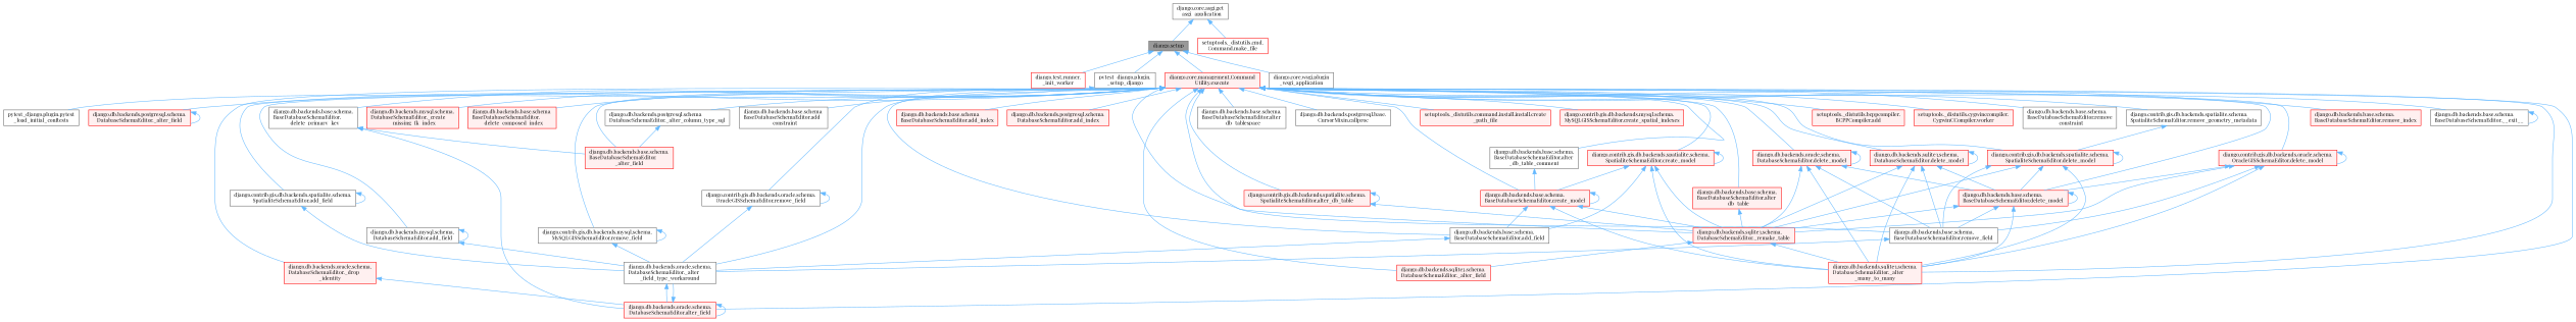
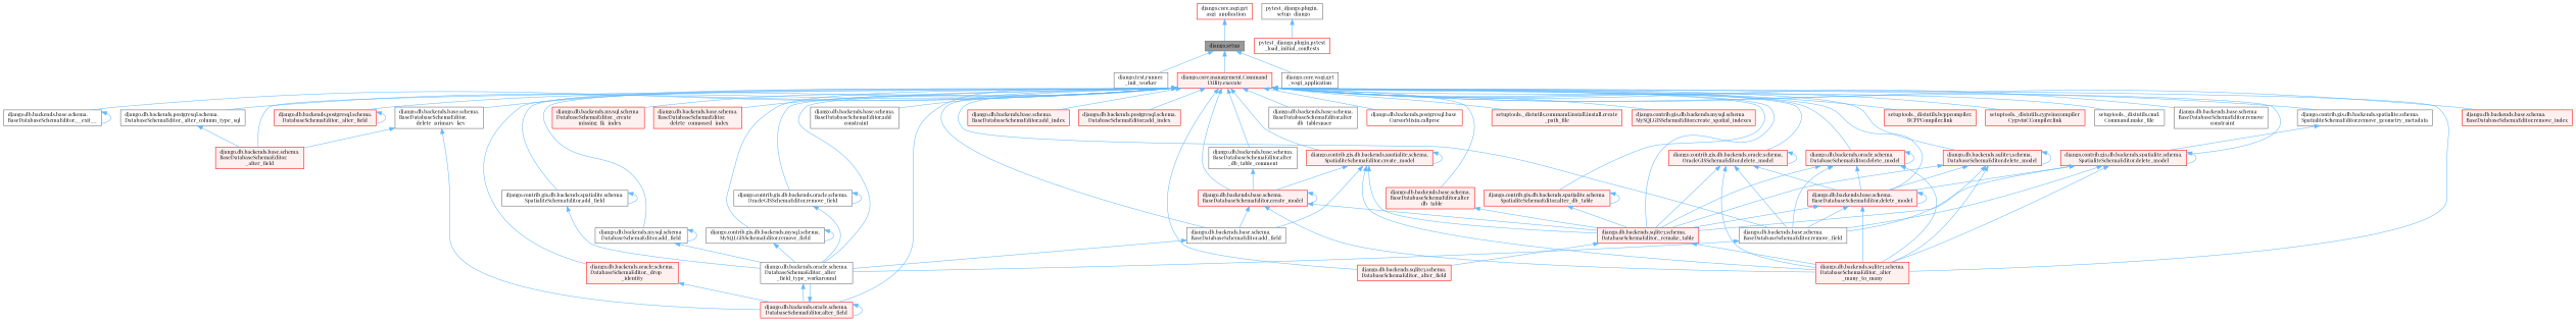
  digraph {
    fontname="Playfair Display"
    rankdir=TB
    node [color=red fillcolor="#FFF0F0" fontname="Playfair Display" fontsize=10 shape=box style=filled]
    edge [color=steelblue1 dir=back fontname="Playfair Display" fontsize=10 labelfontname=Helvetica labelfontsize=10 style=solid]
    n1 [color=gray40 fillcolor=grey60 fontcolor=black height=0.2 label="django.setup" width=0.4]
-   n2 [fillcolor=white height=0.2 label="django.test.runner.\l_init_worker" width=0.4]
+   n2 [color=grey40 fillcolor=white height=0.2 label="django.test.runner.\l_init_worker" width=0.4]
    n3 [color=grey40 fillcolor=white height=0.2 label="pytest_django.plugin.\l_setup_django" width=0.4]
    n4 [height=0.2 label="django.core.management.Command\lUtility.execute" width=0.4]
-   n5 [color=grey40 fillcolor=white height=0.2 label="django.core.wsgi.plugin\l_wsgi_application" width=0.4]
-   n6 [color=grey40 fillcolor=white height=0.2 label="pytest_django.plugin.pytest\l_load_initial_conftests" width=0.4]
+   n5 [color=grey40 fillcolor=white height=0.2 label="django.core.wsgi.get\l_wsgi_application" width=0.4]
+   n6 [fillcolor=white height=0.2 label="pytest_django.plugin.pytest\l_load_initial_conftests" width=0.4]
    n7 [color=grey40 fillcolor=white height=0.2 label="django.db.backends.base.schema.\lBaseDatabaseSchemaEditor.__exit__" width=0.4]
    n8 [color=grey40 fillcolor=white height=0.2 label="django.db.backends.postgresql.schema.\lDatabaseSchemaEditor._alter_column_type_sql" width=0.4]
    n9 [height=0.2 label="django.db.backends.base.schema.\lBaseDatabaseSchemaEditor.\l_alter_field" width=0.4]
    n10 [height=0.2 label="django.db.backends.postgresql.schema.\lDatabaseSchemaEditor._alter_field" width=0.4]
    n11 [height=0.2 label="django.db.backends.sqlite3.schema.\lDatabaseSchemaEditor._alter_field" width=0.4]
    n12 [color=grey40 fillcolor=white height=0.2 label="django.db.backends.oracle.schema.\lDatabaseSchemaEditor._alter\l_field_type_workaround" width=0.4]
    n13 [height=0.2 label="django.db.backends.oracle.schema.\lDatabaseSchemaEditor.alter_field" width=0.4]
    n14 [height=0.2 label="django.db.backends.sqlite3.schema.\lDatabaseSchemaEditor._alter\l_many_to_many" width=0.4]
    n15 [height=0.2 label="django.db.backends.mysql.schema.\lDatabaseSchemaEditor._create\l_missing_fk_index" width=0.4]
    n16 [height=0.2 label="django.db.backends.base.schema.\lBaseDatabaseSchemaEditor.\l_delete_composed_index" width=0.4]
    n17 [color=grey40 fillcolor=white height=0.2 label="django.db.backends.base.schema.\lBaseDatabaseSchemaEditor.\l_delete_primary_key" width=0.4]
    n18 [height=0.2 label="django.db.backends.oracle.schema.\lDatabaseSchemaEditor._drop\l_identity" width=0.4]
    n19 [height=0.2 label="django.db.backends.sqlite3.schema.\lDatabaseSchemaEditor._remake_table" width=0.4]
    n20 [color=grey40 fillcolor=white height=0.2 label="django.db.backends.base.schema.\lBaseDatabaseSchemaEditor.add\l_constraint" width=0.4]
    n21 [color=grey40 fillcolor=white height=0.2 label="django.contrib.gis.db.backends.spatialite.schema.\lSpatialiteSchemaEditor.add_field" width=0.4]
    n22 [color=grey40 fillcolor=white height=0.2 label="django.db.backends.base.schema.\lBaseDatabaseSchemaEditor.add_field" width=0.4]
    n23 [color=grey40 fillcolor=white height=0.2 label="django.db.backends.mysql.schema.\lDatabaseSchemaEditor.add_field" width=0.4]
    n24 [height=0.2 label="django.db.backends.base.schema.\lBaseDatabaseSchemaEditor.add_index" width=0.4]
    n25 [height=0.2 label="django.db.backends.postgresql.schema.\lDatabaseSchemaEditor.add_index" width=0.4]
    n26 [height=0.2 label="django.contrib.gis.db.backends.spatialite.schema.\lSpatialiteSchemaEditor.alter_db_table" width=0.4]
    n27 [height=0.2 label="django.db.backends.base.schema.\lBaseDatabaseSchemaEditor.alter\l_db_table" width=0.4]
    n28 [color=grey40 fillcolor=white height=0.2 label="django.db.backends.base.schema.\lBaseDatabaseSchemaEditor.alter\l_db_table_comment" width=0.4]
    n29 [height=0.2 label="django.db.backends.base.schema.\lBaseDatabaseSchemaEditor.create_model" width=0.4]
    n30 [color=grey40 fillcolor=white height=0.2 label="django.db.backends.base.schema.\lBaseDatabaseSchemaEditor.alter\l_db_tablespace" width=0.4]
-   n31 [color=grey40 fillcolor=white height=0.2 label="django.db.backends.postgresql.base.\lCursorMixin.callproc" width=0.4]
+   n31 [fillcolor=white height=0.2 label="django.db.backends.postgresql.base.\lCursorMixin.callproc" width=0.4]
    n32 [height=0.2 label="django.contrib.gis.db.backends.spatialite.schema.\lSpatialiteSchemaEditor.create_model" width=0.4]
    n33 [height=0.2 label="setuptools._distutils.command.install.install.create\l_path_file" width=0.4]
    n34 [height=0.2 label="django.contrib.gis.db.backends.mysql.schema.\lMySQLGISSchemaEditor.create_spatial_indexes" width=0.4]
    n35 [height=0.2 label="django.contrib.gis.db.backends.oracle.schema.\lOracleGISSchemaEditor.delete_model" width=0.4]
    n36 [height=0.2 label="django.db.backends.base.schema.\lBaseDatabaseSchemaEditor.delete_model" width=0.4]
    n37 [color=grey40 fillcolor=white height=0.2 label="django.db.backends.base.schema.\lBaseDatabaseSchemaEditor.remove_field" width=0.4]
    n38 [height=0.2 label="django.contrib.gis.db.backends.spatialite.schema.\lSpatialiteSchemaEditor.delete_model" width=0.4]
    n39 [height=0.2 label="django.db.backends.oracle.schema.\lDatabaseSchemaEditor.delete_model" width=0.4]
    n40 [height=0.2 label="django.db.backends.sqlite3.schema.\lDatabaseSchemaEditor.delete_model" width=0.4]
-   n41 [height=0.2 label="setuptools._distutils.bcppcompiler.\lBCPPCompiler.add" width=0.4]
-   n42 [height=0.2 label="setuptools._distutils.cygwinccompiler.\lCygwinCCompiler.worker" width=0.4]
-   n43 [fillcolor=white height=0.2 label="setuptools._distutils.cmd.\lCommand.make_file" width=0.4]
+   n41 [height=0.2 label="setuptools._distutils.bcppcompiler.\lBCPPCompiler.link" width=0.4]
+   n42 [height=0.2 label="setuptools._distutils.cygwinccompiler.\lCygwinCCompiler.link" width=0.4]
+   n43 [color=grey40 fillcolor=white height=0.2 label="setuptools._distutils.cmd.\lCommand.make_file" width=0.4]
    n44 [color=grey40 fillcolor=white height=0.2 label="django.db.backends.base.schema.\lBaseDatabaseSchemaEditor.remove\l_constraint" width=0.4]
    n45 [color=grey40 fillcolor=white height=0.2 label="django.contrib.gis.db.backends.mysql.schema.\lMySQLGISSchemaEditor.remove_field" width=0.4]
    n46 [color=grey40 fillcolor=white height=0.2 label="django.contrib.gis.db.backends.oracle.schema.\lOracleGISSchemaEditor.remove_field" width=0.4]
    n47 [color=grey40 fillcolor=white height=0.2 label="django.contrib.gis.db.backends.spatialite.schema.\lSpatialiteSchemaEditor.remove_geometry_metadata" width=0.4]
    n48 [height=0.2 label="django.db.backends.base.schema.\lBaseDatabaseSchemaEditor.remove_index" width=0.4]
-   n49 [color=grey40 fillcolor=white height=0.2 label="django.core.asgi.get\l_asgi_application" width=0.4]
+   n49 [fillcolor=white height=0.2 label="django.core.asgi.get\l_asgi_application" width=0.4]
    n1 -> n2
-   n1 -> n3
    n1 -> n4
    n1 -> n5
    n3 -> n6
    n4 -> n7
    n4 -> n8
    n4 -> n9
    n4 -> n10
    n4 -> n11
    n4 -> n12
    n4 -> n13
    n4 -> n14
    n4 -> n15
    n4 -> n16
    n4 -> n17
    n4 -> n18
    n4 -> n19
    n4 -> n20
    n4 -> n21
    n4 -> n22
    n4 -> n23
    n4 -> n24
    n4 -> n25
    n4 -> n26
    n4 -> n27
    n4 -> n28
    n4 -> n29
    n4 -> n30
    n4 -> n31
    n4 -> n32
    n4 -> n33
    n4 -> n34
    n4 -> n35
    n4 -> n36
    n4 -> n37
    n4 -> n38
    n4 -> n39
    n4 -> n40
    n4 -> n41
    n4 -> n42
-   n49 -> n43
+   n4 -> n43
    n4 -> n44
    n4 -> n45
    n4 -> n46
    n4 -> n47
    n4 -> n48
    n7 -> n7
    n8 -> n9
    n10 -> n10
    n12 -> n13
    n13 -> n12
    n13 -> n13
    n17 -> n9
    n17 -> n13
    n18 -> n13
    n19 -> n11
    n19 -> n14
    n21 -> n12
    n21 -> n21
    n22 -> n12
    n23 -> n12
    n23 -> n23
    n26 -> n19
    n26 -> n26
    n27 -> n19
    n28 -> n29
    n29 -> n14
    n29 -> n19
    n29 -> n22
    n29 -> n29
    n32 -> n14
    n32 -> n19
    n32 -> n22
    n32 -> n29
    n32 -> n32
    n35 -> n14
    n35 -> n19
    n35 -> n35
    n35 -> n36
    n35 -> n37
    n36 -> n14
    n36 -> n19
    n36 -> n36
    n36 -> n37
    n37 -> n12
    n38 -> n14
    n38 -> n19
    n38 -> n36
    n38 -> n37
    n38 -> n38
    n39 -> n14
    n39 -> n19
    n39 -> n36
    n39 -> n37
    n39 -> n39
    n40 -> n14
    n40 -> n19
    n40 -> n36
    n40 -> n37
    n40 -> n40
    n45 -> n12
    n45 -> n45
    n46 -> n12
    n46 -> n46
    n47 -> n38
    n49 -> n1
  }
